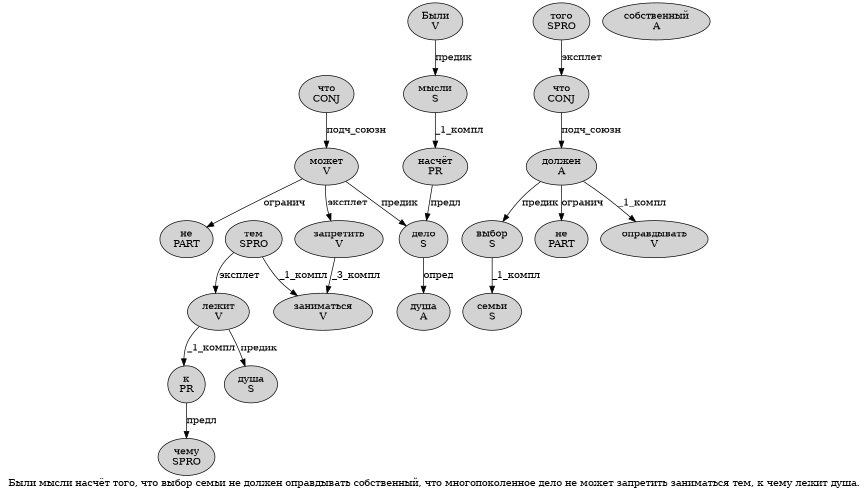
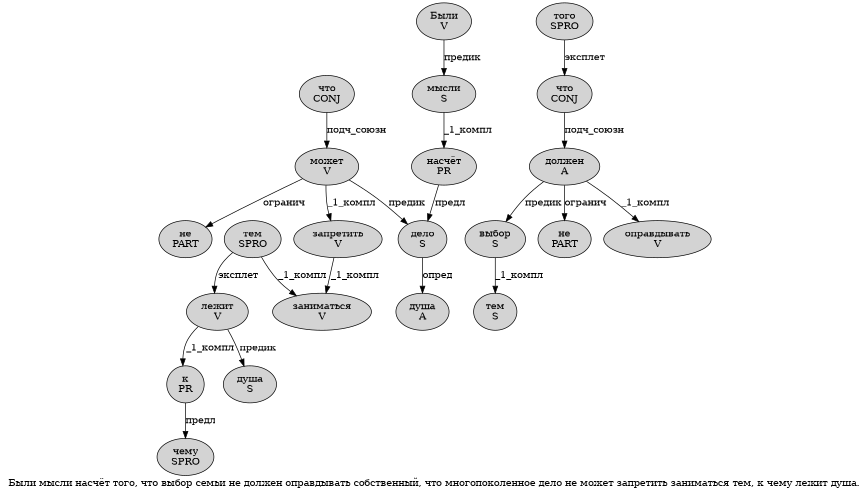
  digraph {
    label="Были мысли насчёт того, что выбор семьи не должен оправдывать собственный, что многопоколенное дело не может запретить заниматься тем, к чему лежит душа."
    node [fillcolor=lightgray penwidth=1 shape=ellipse style=filled]
    n1 [label="Были\nV"]
    n2 [label="мысли\nS"]
    n3 [label="насчёт\nPR"]
    n4 [label="дело\nS"]
    n5 [label="того\nSPRO"]
    n6 [label="что\nCONJ"]
    n7 [label="должен\nA"]
    n8 [label="выбор\nS"]
    n9 [label="не\nPART"]
    n10 [label="оправдывать\nV"]
-   n11 [label="семьи\nS"]
-   n12 [label="собственный\nA"]
+   n11 [label="тем\nS"]
    n13 [label="что\nCONJ"]
    n14 [label="может\nV"]
    n15 [label="не\nPART"]
    n16 [label="запретить\nV"]
    n17 [label="душа\nA"]
    n18 [label="заниматься\nV"]
    n19 [label="тем\nSPRO"]
    n20 [label="лежит\nV"]
    n21 [label="к\nPR"]
    n22 [label="душа\nS"]
    n23 [label="чему\nSPRO"]
    n1 -> n2 [label="предик"]
    n2 -> n3 [label="_1_компл"]
    n3 -> n4 [label="предл"]
    n4 -> n17 [label="опред"]
    n5 -> n6 [label="эксплет"]
    n6 -> n7 [label="подч_союзн"]
    n7 -> n8 [label="предик"]
    n7 -> n9 [label="огранич"]
    n7 -> n10 [label="_1_компл"]
    n8 -> n11 [label="_1_компл"]
    n13 -> n14 [label="подч_союзн"]
    n14 -> n4 [label="предик"]
    n14 -> n15 [label="огранич"]
-   n14 -> n16 [label="эксплет"]
-   n16 -> n18 [label="_3_компл"]
+   n14 -> n16 [label="_1_компл"]
+   n16 -> n18 [label="_1_компл"]
    n19 -> n18 [label="_1_компл"]
    n19 -> n20 [label="эксплет"]
    n20 -> n21 [label="_1_компл"]
    n20 -> n22 [label="предик"]
    n21 -> n23 [label="предл"]
  }
